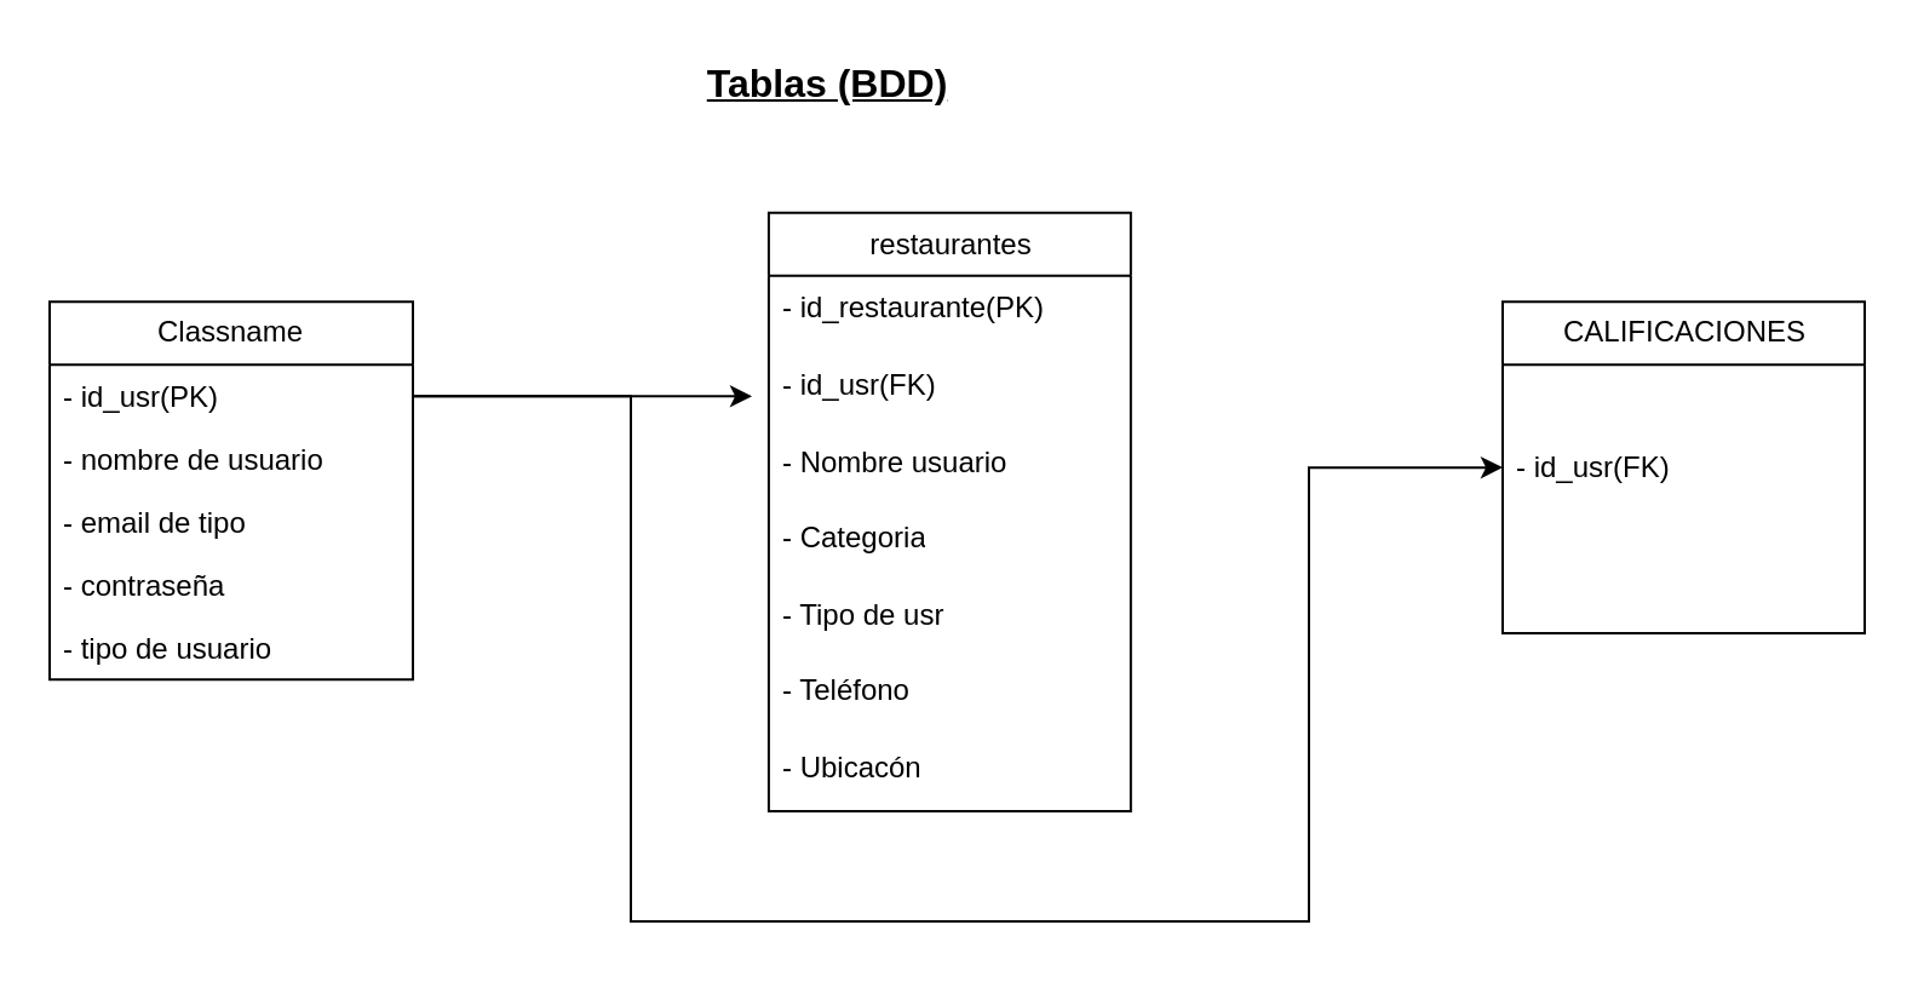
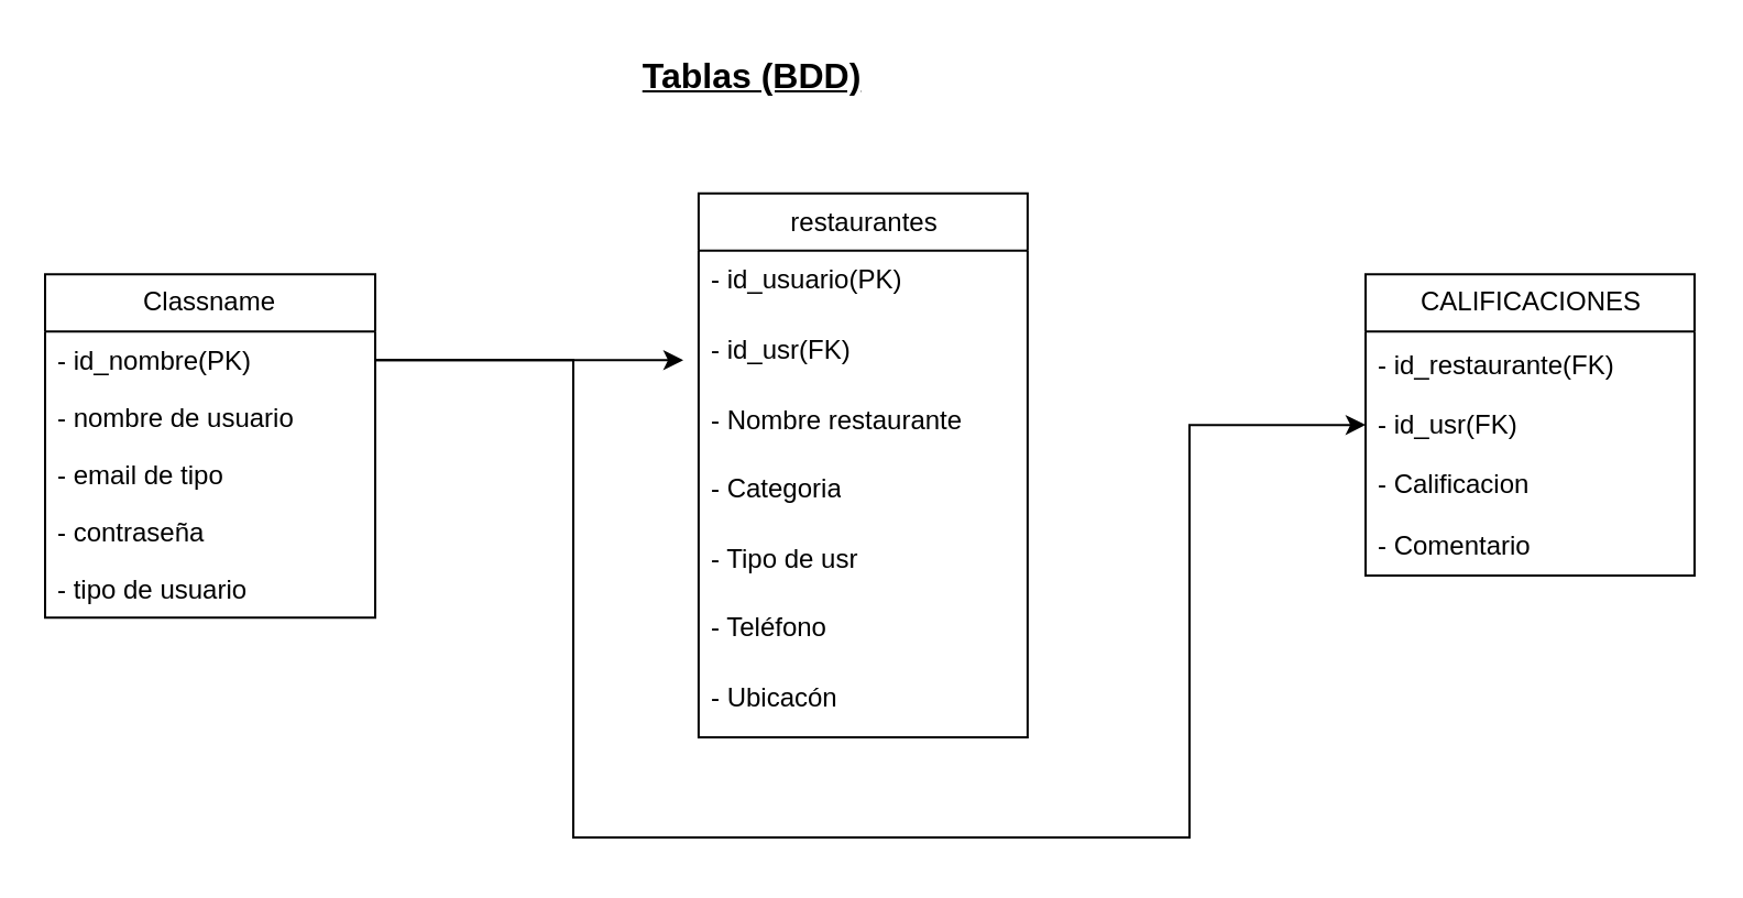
  <mxCell id="0" />
  <mxCell id="1" parent="0" />
  <mxCell id="2" value="CALIFICACIONES" style="swimlane;fontStyle=0;childLayout=stackLayout;horizontal=1;startSize=26;fillColor=none;horizontalStack=0;resizeParent=1;resizeParentMax=0;resizeLast=0;collapsible=1;marginBottom=0;html=1;container=0;" vertex="1" parent="1"><mxGeometry x="619.998" y="124.132" width="149.492" height="136.86" as="geometry" /></mxCell>
  <mxCell id="3" value="&lt;u&gt;&lt;font&gt;Tablas (BDD)&lt;/font&gt;&lt;/u&gt;" style="text;align=center;fontStyle=1;verticalAlign=middle;spacingLeft=3;spacingRight=3;strokeColor=none;rotatable=0;points=[[0,0.5],[1,0.5]];portConstraint=eastwest;html=1;fontSize=16;container=0;" vertex="1" parent="1"><mxGeometry x="250.593" y="20" width="181.525" height="27.372" as="geometry" /></mxCell>
  <mxCell id="4" style="text;strokeColor=none;fillColor=none;align=left;verticalAlign=top;spacingLeft=4;spacingRight=4;overflow=hidden;rotatable=0;points=[[0,0.5],[1,0.5]];portConstraint=eastwest;whiteSpace=wrap;html=1;" vertex="1" parent="1"><mxGeometry x="316.949" y="272.665" width="117.458" height="14.739" as="geometry" /></mxCell>
+ <mxCell id="5" value="- id_restaurante(FK&lt;span style=&quot;background-color: transparent; color: light-dark(rgb(0, 0, 0), rgb(255, 255, 255));&quot;&gt;)&lt;/span&gt;" style="text;strokeColor=none;fillColor=none;align=left;verticalAlign=top;spacingLeft=4;spacingRight=4;overflow=hidden;rotatable=0;points=[[0,0.5],[1,0.5]];portConstraint=eastwest;whiteSpace=wrap;html=1;" vertex="1" parent="1"><mxGeometry x="619.998" y="151.504" width="149.492" height="27.372" as="geometry" /></mxCell>
  <mxCell id="6" value="- id_usr(FK)" style="text;strokeColor=none;fillColor=none;align=left;verticalAlign=top;spacingLeft=4;spacingRight=4;overflow=hidden;rotatable=0;points=[[0,0.5],[1,0.5]];portConstraint=eastwest;whiteSpace=wrap;html=1;" vertex="1" parent="1"><mxGeometry x="619.998" y="178.876" width="149.492" height="27.372" as="geometry" /></mxCell>
+ <mxCell id="7" value="- Calificacion" style="text;strokeColor=none;fillColor=none;align=left;verticalAlign=top;spacingLeft=4;spacingRight=4;overflow=hidden;rotatable=0;points=[[0,0.5],[1,0.5]];portConstraint=eastwest;whiteSpace=wrap;html=1;" vertex="1" parent="1"><mxGeometry x="619.998" y="206.248" width="149.492" height="27.372" as="geometry" /></mxCell>
+ <mxCell id="8" value="- Comentario" style="text;strokeColor=none;fillColor=none;align=left;verticalAlign=top;spacingLeft=4;spacingRight=4;overflow=hidden;rotatable=0;points=[[0,0.5],[1,0.5]];portConstraint=eastwest;whiteSpace=wrap;html=1;" vertex="1" parent="1"><mxGeometry x="619.998" y="233.62" width="149.492" height="27.372" as="geometry" /></mxCell>
  <mxCell id="9" style="text;strokeColor=none;fillColor=none;align=left;verticalAlign=top;spacingLeft=4;spacingRight=4;overflow=hidden;rotatable=0;points=[[0,0.5],[1,0.5]];portConstraint=eastwest;whiteSpace=wrap;html=1;" vertex="1" parent="1"><mxGeometry x="311.61" y="185.285" width="149.492" height="33.689" as="geometry" /></mxCell>
  <mxCell id="10" style="text;strokeColor=none;fillColor=none;align=left;verticalAlign=top;spacingLeft=4;spacingRight=4;overflow=hidden;rotatable=0;points=[[0,0.5],[1,0.5]];portConstraint=eastwest;whiteSpace=wrap;html=1;" vertex="1" parent="1"><mxGeometry x="311.61" y="351.623" width="149.492" height="33.689" as="geometry" /></mxCell>
  <mxCell id="11" value="" style="group" connectable="0" vertex="1" parent="1"><mxGeometry x="311.61" y="87.377" width="154.831" height="297.934" as="geometry" /></mxCell>
  <mxCell id="12" value="restaurantes" style="swimlane;fontStyle=0;childLayout=stackLayout;horizontal=1;startSize=26;fillColor=none;horizontalStack=0;resizeParent=1;resizeParentMax=0;resizeLast=0;collapsible=1;marginBottom=0;html=1;verticalAlign=top;container=0;" vertex="1" parent="11"><mxGeometry x="5.339" width="149.492" height="247.082" as="geometry" /></mxCell>
- <mxCell id="13" value="- id_restaurante(PK)" style="text;strokeColor=none;fillColor=none;align=left;verticalAlign=top;spacingLeft=4;spacingRight=4;overflow=hidden;rotatable=0;points=[[0,0.5],[1,0.5]];portConstraint=eastwest;whiteSpace=wrap;html=1;container=0;" vertex="1" parent="12"><mxGeometry y="26" width="149.492" height="31.583" as="geometry" /></mxCell>
+ <mxCell id="13" value="- id_usuario(PK)" style="text;strokeColor=none;fillColor=none;align=left;verticalAlign=top;spacingLeft=4;spacingRight=4;overflow=hidden;rotatable=0;points=[[0,0.5],[1,0.5]];portConstraint=eastwest;whiteSpace=wrap;html=1;container=0;" vertex="1" parent="12"><mxGeometry y="26" width="149.492" height="31.583" as="geometry" /></mxCell>
  <mxCell id="14" value="- id_usr(FK)" style="text;strokeColor=none;fillColor=none;align=left;verticalAlign=top;spacingLeft=4;spacingRight=4;overflow=hidden;rotatable=0;points=[[0,0.5],[1,0.5]];portConstraint=eastwest;whiteSpace=wrap;html=1;container=0;" vertex="1" parent="12"><mxGeometry y="57.583" width="149.492" height="31.583" as="geometry" /></mxCell>
- <mxCell id="15" value="- Nombre usuario" style="text;strokeColor=none;fillColor=none;align=left;verticalAlign=top;spacingLeft=4;spacingRight=4;overflow=hidden;rotatable=0;points=[[0,0.5],[1,0.5]];portConstraint=eastwest;whiteSpace=wrap;html=1;container=0;" vertex="1" parent="12"><mxGeometry y="89.166" width="149.492" height="31.583" as="geometry" /></mxCell>
+ <mxCell id="15" value="- Nombre restaurante" style="text;strokeColor=none;fillColor=none;align=left;verticalAlign=top;spacingLeft=4;spacingRight=4;overflow=hidden;rotatable=0;points=[[0,0.5],[1,0.5]];portConstraint=eastwest;whiteSpace=wrap;html=1;container=0;" vertex="1" parent="12"><mxGeometry y="89.166" width="149.492" height="31.583" as="geometry" /></mxCell>
  <mxCell id="16" value="- Categoria" style="text;strokeColor=none;fillColor=none;align=left;verticalAlign=top;spacingLeft=4;spacingRight=4;overflow=hidden;rotatable=0;points=[[0,0.5],[1,0.5]];portConstraint=eastwest;whiteSpace=wrap;html=1;container=0;" vertex="1" parent="12"><mxGeometry y="120.749" width="149.492" height="31.583" as="geometry" /></mxCell>
  <mxCell id="17" value="- Tipo de usr" style="text;strokeColor=none;fillColor=none;align=left;verticalAlign=top;spacingLeft=4;spacingRight=4;overflow=hidden;rotatable=0;points=[[0,0.5],[1,0.5]];portConstraint=eastwest;whiteSpace=wrap;html=1;container=0;" vertex="1" parent="12"><mxGeometry y="152.332" width="149.492" height="31.583" as="geometry" /></mxCell>
  <mxCell id="18" value="- Teléfono" style="text;strokeColor=none;fillColor=none;align=left;verticalAlign=top;spacingLeft=4;spacingRight=4;overflow=hidden;rotatable=0;points=[[0,0.5],[1,0.5]];portConstraint=eastwest;whiteSpace=wrap;html=1;container=0;" vertex="1" parent="12"><mxGeometry y="183.916" width="149.492" height="31.583" as="geometry" /></mxCell>
  <mxCell id="19" value="- Ubicacón" style="text;strokeColor=none;fillColor=none;align=left;verticalAlign=top;spacingLeft=4;spacingRight=4;overflow=hidden;rotatable=0;points=[[0,0.5],[1,0.5]];portConstraint=eastwest;whiteSpace=wrap;html=1;container=0;" vertex="1" parent="12"><mxGeometry y="215.499" width="149.492" height="31.583" as="geometry" /></mxCell>
  <mxCell id="20" style="edgeStyle=orthogonalEdgeStyle;rounded=0;orthogonalLoop=1;jettySize=auto;html=1;exitX=1;exitY=0.25;exitDx=0;exitDy=0;entryX=0;entryY=0.5;entryDx=0;entryDy=0;" edge="1" parent="1" source="21" target="6"><mxGeometry relative="1" as="geometry"><Array as="points"><mxPoint x="260" y="163" /><mxPoint x="260" y="380" /><mxPoint x="540" y="380" /><mxPoint x="540" y="193" /></Array></mxGeometry></mxCell>
  <mxCell id="21" value="Classname" style="swimlane;fontStyle=0;childLayout=stackLayout;horizontal=1;startSize=26;fillColor=none;horizontalStack=0;resizeParent=1;resizeParentMax=0;resizeLast=0;collapsible=1;marginBottom=0;whiteSpace=wrap;html=1;" vertex="1" parent="1"><mxGeometry x="20" y="124.13" width="150" height="156" as="geometry" /></mxCell>
  <mxCell id="22" style="edgeStyle=orthogonalEdgeStyle;rounded=0;orthogonalLoop=1;jettySize=auto;html=1;exitX=1;exitY=0.5;exitDx=0;exitDy=0;" edge="1" parent="21" source="23"><mxGeometry relative="1" as="geometry"><mxPoint x="290" y="39.013" as="targetPoint" /></mxGeometry></mxCell>
- <mxCell id="23" value="- id_usr(PK)" style="text;strokeColor=none;fillColor=none;align=left;verticalAlign=top;spacingLeft=4;spacingRight=4;overflow=hidden;rotatable=0;points=[[0,0.5],[1,0.5]];portConstraint=eastwest;whiteSpace=wrap;html=1;" vertex="1" parent="21"><mxGeometry y="26" width="150" height="26" as="geometry" /></mxCell>
+ <mxCell id="23" value="- id_nombre(PK)" style="text;strokeColor=none;fillColor=none;align=left;verticalAlign=top;spacingLeft=4;spacingRight=4;overflow=hidden;rotatable=0;points=[[0,0.5],[1,0.5]];portConstraint=eastwest;whiteSpace=wrap;html=1;" vertex="1" parent="21"><mxGeometry y="26" width="150" height="26" as="geometry" /></mxCell>
  <mxCell id="24" value="- nombre de usuario" style="text;strokeColor=none;fillColor=none;align=left;verticalAlign=top;spacingLeft=4;spacingRight=4;overflow=hidden;rotatable=0;points=[[0,0.5],[1,0.5]];portConstraint=eastwest;whiteSpace=wrap;html=1;" vertex="1" parent="21"><mxGeometry y="52" width="150" height="26" as="geometry" /></mxCell>
  <mxCell id="25" value="- email de tipo" style="text;strokeColor=none;fillColor=none;align=left;verticalAlign=top;spacingLeft=4;spacingRight=4;overflow=hidden;rotatable=0;points=[[0,0.5],[1,0.5]];portConstraint=eastwest;whiteSpace=wrap;html=1;" vertex="1" parent="21"><mxGeometry y="78" width="150" height="26" as="geometry" /></mxCell>
  <mxCell id="26" value="- contraseña" style="text;strokeColor=none;fillColor=none;align=left;verticalAlign=top;spacingLeft=4;spacingRight=4;overflow=hidden;rotatable=0;points=[[0,0.5],[1,0.5]];portConstraint=eastwest;whiteSpace=wrap;html=1;" vertex="1" parent="21"><mxGeometry y="104" width="150" height="26" as="geometry" /></mxCell>
  <mxCell id="27" value="- tipo de usuario" style="text;strokeColor=none;fillColor=none;align=left;verticalAlign=top;spacingLeft=4;spacingRight=4;overflow=hidden;rotatable=0;points=[[0,0.5],[1,0.5]];portConstraint=eastwest;whiteSpace=wrap;html=1;" vertex="1" parent="21"><mxGeometry y="130" width="150" height="26" as="geometry" /></mxCell>
